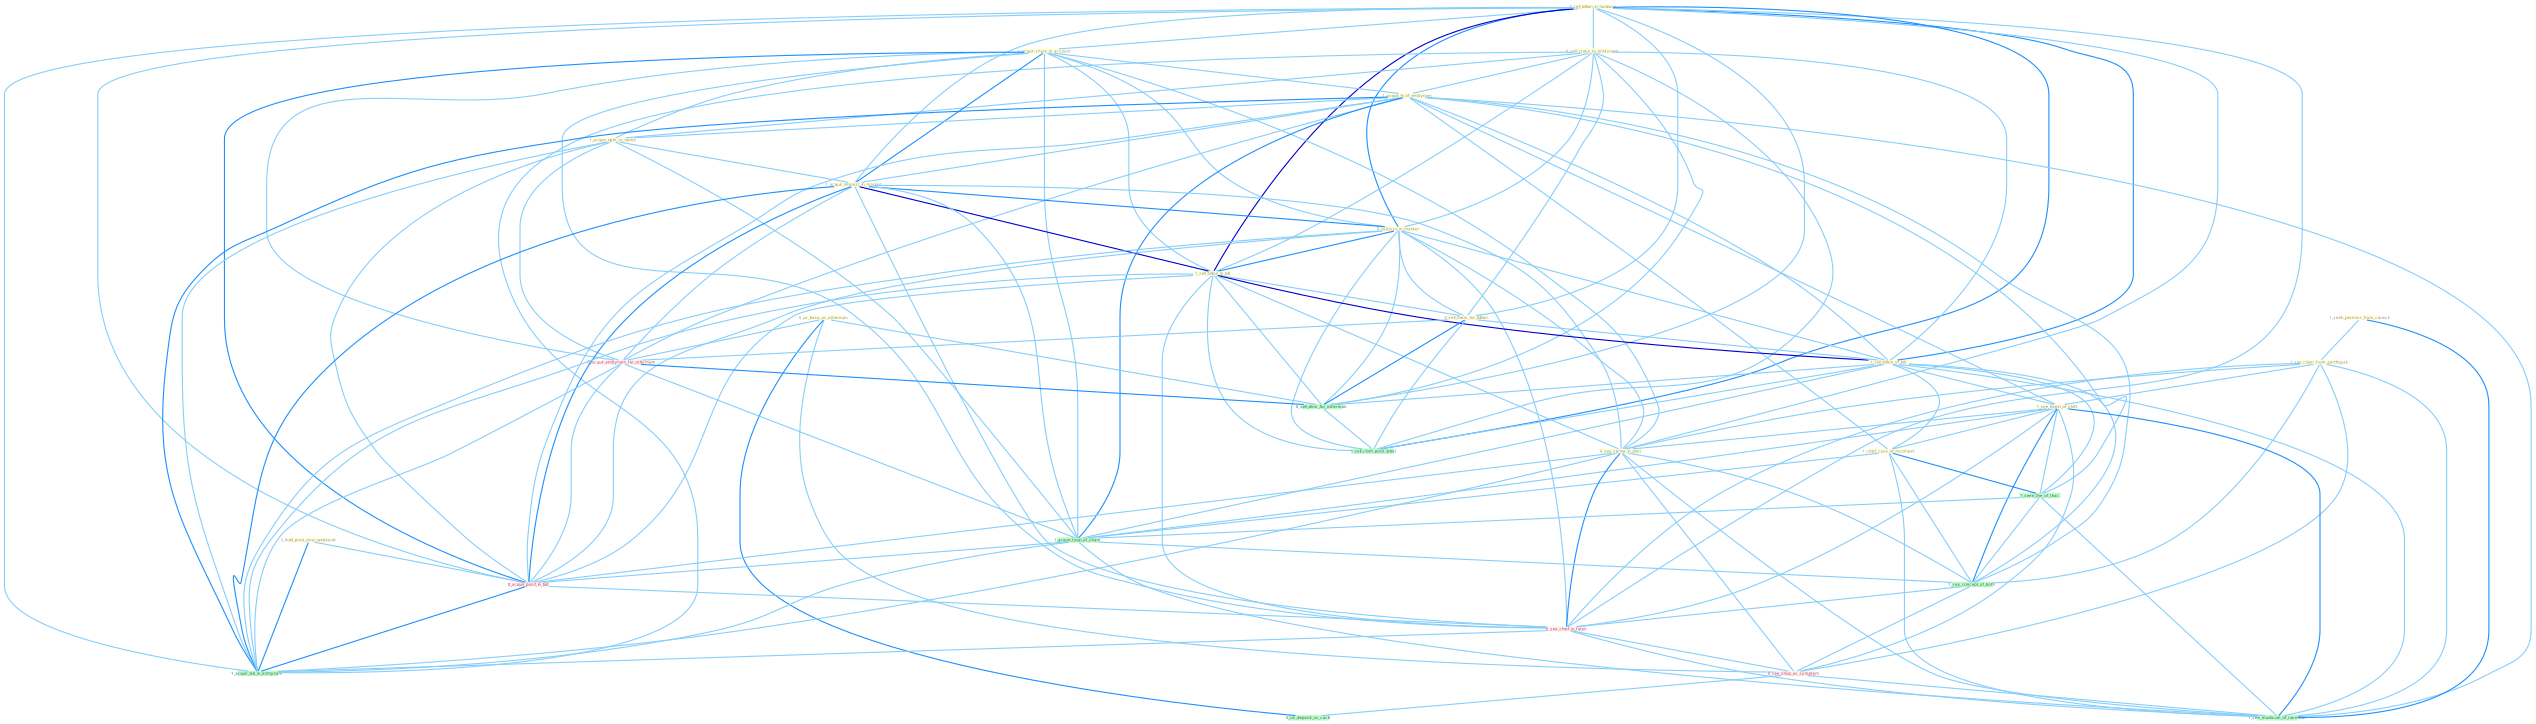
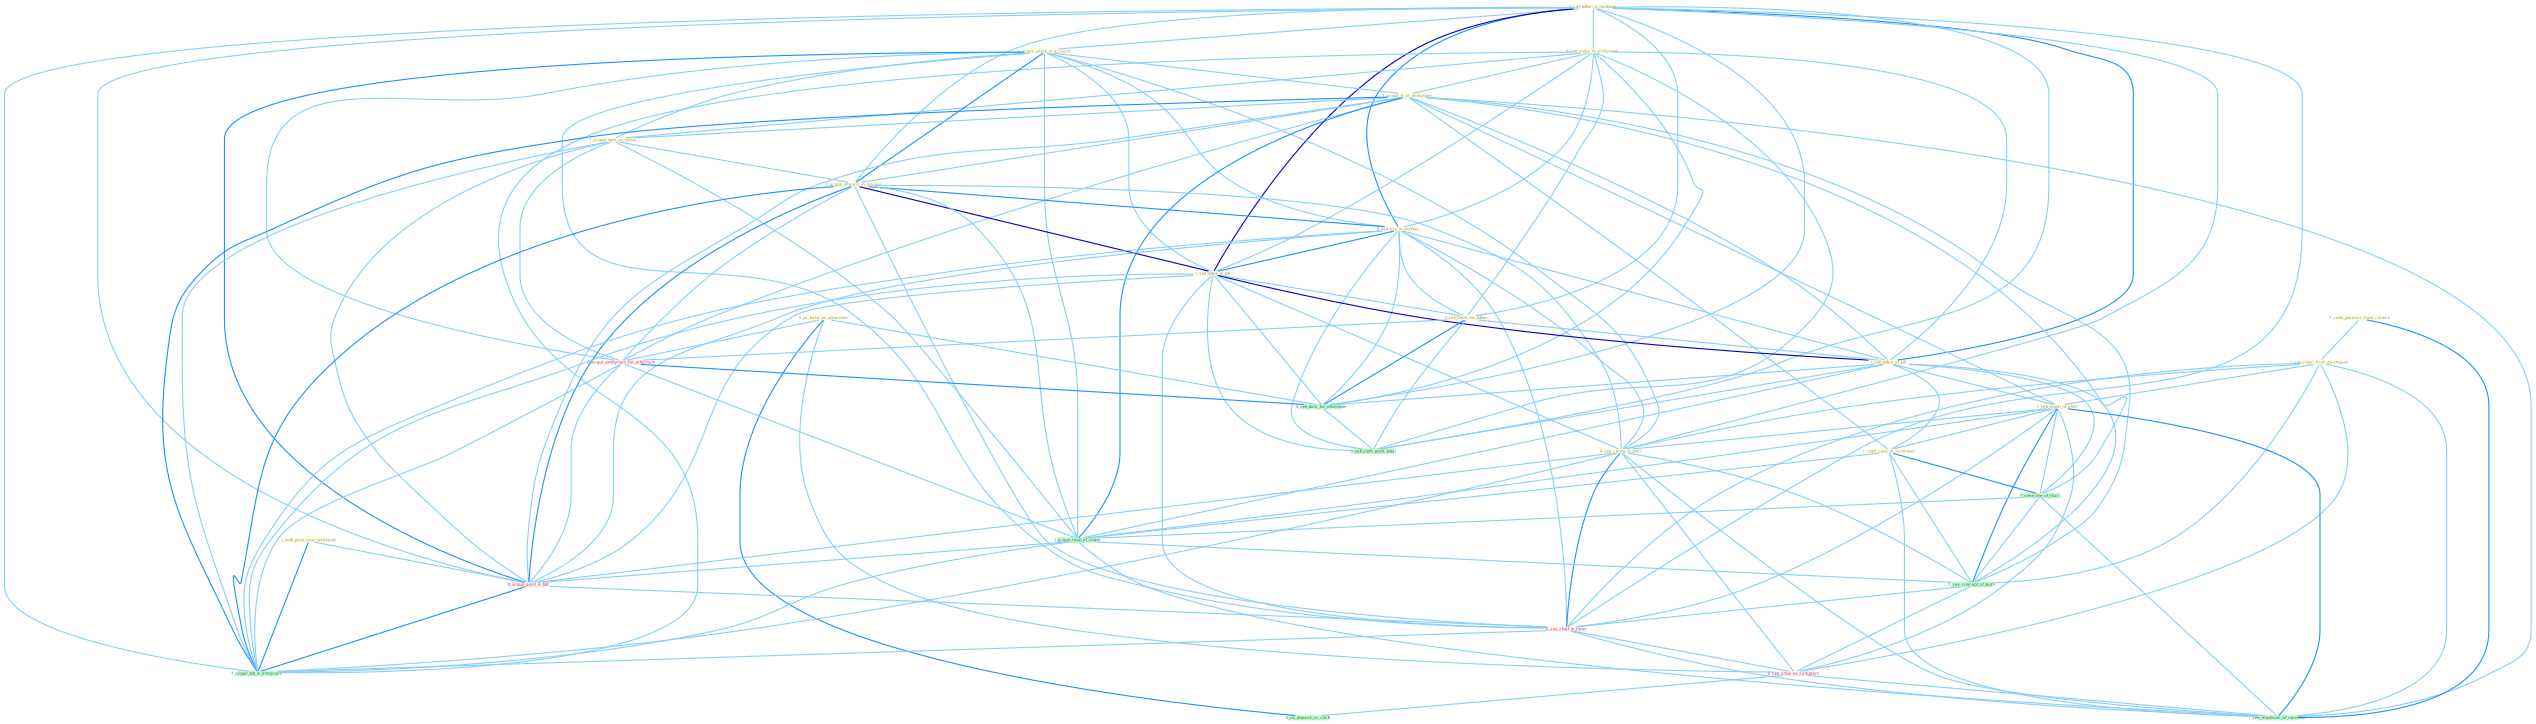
  graph {
    fontname="Open Sans"
    node [color="#ffffe0" fixedsize=true fontcolor="#8b7d6b" fontname="Open Sans" fontsize=4 shape=polygon style=filled]
    edge [color="#87cefa" fontname="Open Sans" w=1]
    "0_sell_billion_in_hardwar " [height=.06 width=.5]
    "0_sell_stake_to_entitynam " [height=.06 width=.5]
    "1_acquir_share_in_account " [height=.06 width=.5]
    "1_acquir_%_of_entitynam " [height=.06 width=.5]
    "1_seek_permiss_from_council " [height=.06 width=.5]
    "1_see_claim_from_earthquak " [height=.06 width=.5]
    "1_acquir_right_to_name " [height=.06 width=.5]
    "1_acquir_interest_in_market " [height=.06 width=.5]
    "0_us_base_as_othernum " [height=.06 width=.5]
    "0_sell_issu_in_market " [height=.06 width=.5]
    "1_sell_billion_in_bill " [height=.06 width=.5]
    "0_sell_them_for_billion " [height=.06 width=.5]
    "1_sell_billion_of_bill " [height=.06 width=.5]
    "1_see_begin_of_shift " [height=.06 width=.5]
    n15 [height=.06 label="1_chief_case_of_incompet" width=.5]
    "0_see_spring_in_glori " [height=.06 width=.5]
    "0_hold_posit_over_weekend " [height=.06 width=.5]
    "0_acquir_entitynam_for_othernum " [color="#fff0f5" fontcolor="#b22222" height=.06 width=.5]
    "0_acquir_posit_in_bid " [color="#fff0f5" fontcolor="#b22222" height=.06 width=.5]
    "0_see_chief_in_futur " [color="#fff0f5" fontcolor="#b22222" height=.06 width=.5]
    "0_see_shop_as_symptom " [color="#fff0f5" fontcolor="#b22222" height=.06 width=.5]
    "0_sell_divis_for_othernum " [color="#BDFCC9" fontcolor="#2f4f4f" height=.06 width=.5]
    n23 [color="#BDFCC9" fontcolor="#2f4f4f" height=.06 label="0_sell_cloth_posit_label" width=.5]
    "1_acquir_lab_in_entitynam " [color="#BDFCC9" fontcolor="#2f4f4f" height=.06 width=.5]
    "1_acquir_total_of_share " [color="#BDFCC9" fontcolor="#2f4f4f" height=.06 width=.5]
    "1_seen_the_of_that " [color="#BDFCC9" fontcolor="#2f4f4f" height=.06 width=.5]
    "1_see_concept_of_both " [color="#BDFCC9" fontcolor="#2f4f4f" height=.06 width=.5]
    "1_see_modicum_of_normalci " [color="#BDFCC9" fontcolor="#2f4f4f" height=.06 width=.5]
    "0_us_deposit_as_cach " [color="#BDFCC9" fontcolor="#2f4f4f" height=.06 width=.5]
    subgraph sub_1 {
      "0_sell_billion_in_hardwar "
      "0_sell_stake_to_entitynam "
      "1_acquir_share_in_account "
      "1_acquir_%_of_entitynam "
      "1_seek_permiss_from_council "
      "1_see_claim_from_earthquak "
      "1_acquir_right_to_name "
      "1_acquir_interest_in_market "
      "0_us_base_as_othernum "
      "0_sell_issu_in_market "
      "1_sell_billion_in_bill "
      "0_sell_them_for_billion "
      "1_sell_billion_of_bill "
      "1_see_begin_of_shift "
      n15
      "0_see_spring_in_glori "
      "0_hold_posit_over_weekend "
    }
    subgraph sub_2 {
      "0_acquir_entitynam_for_othernum "
      "0_acquir_posit_in_bid "
      "0_see_chief_in_futur "
      "0_see_shop_as_symptom "
    }
    "0_sell_billion_in_hardwar " -- "0_sell_stake_to_entitynam "
    "0_sell_billion_in_hardwar " -- "1_acquir_share_in_account "
    "0_sell_billion_in_hardwar " -- "1_acquir_interest_in_market "
    "0_sell_billion_in_hardwar " -- "0_sell_issu_in_market " [color="#1e90ff" w=2]
    "0_sell_billion_in_hardwar " -- "1_sell_billion_in_bill " [color="#0000cd" w=3]
    "0_sell_billion_in_hardwar " -- "0_sell_them_for_billion "
    "0_sell_billion_in_hardwar " -- "1_sell_billion_of_bill " [color="#1e90ff" w=2]
    "0_sell_billion_in_hardwar " -- "0_see_spring_in_glori "
    "0_sell_billion_in_hardwar " -- "0_acquir_posit_in_bid "
    "0_sell_billion_in_hardwar " -- "0_see_chief_in_futur "
    "0_sell_billion_in_hardwar " -- "0_sell_divis_for_othernum "
-   "0_sell_billion_in_hardwar " -- n23 [color="#1e90ff"]
+   "0_sell_billion_in_hardwar " -- n23
    "0_sell_billion_in_hardwar " -- "1_acquir_lab_in_entitynam "
    "0_sell_stake_to_entitynam " -- "1_acquir_%_of_entitynam "
    "0_sell_stake_to_entitynam " -- "1_acquir_right_to_name "
    "0_sell_stake_to_entitynam " -- "0_sell_issu_in_market "
    "0_sell_stake_to_entitynam " -- "1_sell_billion_in_bill "
    "0_sell_stake_to_entitynam " -- "0_sell_them_for_billion "
    "0_sell_stake_to_entitynam " -- "1_sell_billion_of_bill "
    "0_sell_stake_to_entitynam " -- "0_sell_divis_for_othernum "
    "0_sell_stake_to_entitynam " -- n23
    "0_sell_stake_to_entitynam " -- "1_acquir_lab_in_entitynam "
    "1_acquir_share_in_account " -- "1_acquir_%_of_entitynam "
    "1_acquir_share_in_account " -- "1_acquir_right_to_name "
    "1_acquir_share_in_account " -- "1_acquir_interest_in_market " [color="#1e90ff" w=2]
    "1_acquir_share_in_account " -- "0_sell_issu_in_market "
    "1_acquir_share_in_account " -- "1_sell_billion_in_bill "
    "1_acquir_share_in_account " -- "0_see_spring_in_glori "
    "1_acquir_share_in_account " -- "0_acquir_entitynam_for_othernum "
    "1_acquir_share_in_account " -- "0_acquir_posit_in_bid " [color="#1e90ff" w=2]
    "1_acquir_share_in_account " -- "0_see_chief_in_futur "
    "1_acquir_share_in_account " -- "1_acquir_total_of_share "
    "1_acquir_%_of_entitynam " -- "1_acquir_right_to_name "
    "1_acquir_%_of_entitynam " -- "1_acquir_interest_in_market "
    "1_acquir_%_of_entitynam " -- "1_sell_billion_of_bill "
    "1_acquir_%_of_entitynam " -- "1_see_begin_of_shift "
    "1_acquir_%_of_entitynam " -- n15
    "1_acquir_%_of_entitynam " -- "0_acquir_entitynam_for_othernum "
    "1_acquir_%_of_entitynam " -- "0_acquir_posit_in_bid "
    "1_acquir_%_of_entitynam " -- "1_acquir_lab_in_entitynam " [color="#1e90ff" w=2]
    "1_acquir_%_of_entitynam " -- "1_acquir_total_of_share " [color="#1e90ff" w=2]
    "1_acquir_%_of_entitynam " -- "1_seen_the_of_that "
    "1_acquir_%_of_entitynam " -- "1_see_concept_of_both "
    "1_acquir_%_of_entitynam " -- "1_see_modicum_of_normalci "
    "1_seek_permiss_from_council " -- "1_see_claim_from_earthquak "
    "1_seek_permiss_from_council " -- "1_see_modicum_of_normalci " [color="#1e90ff" w=2]
    "1_see_claim_from_earthquak " -- "1_see_begin_of_shift "
    "1_see_claim_from_earthquak " -- "0_see_spring_in_glori "
    "1_see_claim_from_earthquak " -- "0_see_chief_in_futur "
    "1_see_claim_from_earthquak " -- "0_see_shop_as_symptom "
    "1_see_claim_from_earthquak " -- "1_see_concept_of_both "
    "1_see_claim_from_earthquak " -- "1_see_modicum_of_normalci "
    "1_acquir_right_to_name " -- "1_acquir_interest_in_market "
    "1_acquir_right_to_name " -- "0_acquir_entitynam_for_othernum "
    "1_acquir_right_to_name " -- "0_acquir_posit_in_bid "
    "1_acquir_right_to_name " -- "1_acquir_lab_in_entitynam "
    "1_acquir_right_to_name " -- "1_acquir_total_of_share "
    "1_acquir_interest_in_market " -- "0_sell_issu_in_market " [color="#1e90ff" w=2]
    "1_acquir_interest_in_market " -- "1_sell_billion_in_bill " [color="#0000cd"]
    "1_acquir_interest_in_market " -- "0_see_spring_in_glori "
    "1_acquir_interest_in_market " -- "0_acquir_entitynam_for_othernum "
    "1_acquir_interest_in_market " -- "0_acquir_posit_in_bid " [color="#1e90ff" w=2]
    "1_acquir_interest_in_market " -- "0_see_chief_in_futur "
    "1_acquir_interest_in_market " -- "1_acquir_lab_in_entitynam " [color="#1e90ff" w=2]
    "1_acquir_interest_in_market " -- "1_acquir_total_of_share "
    "0_us_base_as_othernum " -- "0_acquir_entitynam_for_othernum "
    "0_us_base_as_othernum " -- "0_see_shop_as_symptom "
    "0_us_base_as_othernum " -- "0_sell_divis_for_othernum "
    "0_us_base_as_othernum " -- "0_us_deposit_as_cach " [color="#1e90ff" w=2]
    "0_sell_issu_in_market " -- "1_sell_billion_in_bill " [color="#1e90ff" w=2]
    "0_sell_issu_in_market " -- "0_sell_them_for_billion "
    "0_sell_issu_in_market " -- "1_sell_billion_of_bill "
    "0_sell_issu_in_market " -- "0_see_spring_in_glori "
    "0_sell_issu_in_market " -- "0_acquir_posit_in_bid "
    "0_sell_issu_in_market " -- "0_see_chief_in_futur "
    "0_sell_issu_in_market " -- "0_sell_divis_for_othernum "
    "0_sell_issu_in_market " -- n23
    "0_sell_issu_in_market " -- "1_acquir_lab_in_entitynam "
    "1_sell_billion_in_bill " -- "0_sell_them_for_billion "
    "1_sell_billion_in_bill " -- "1_sell_billion_of_bill " [color="#0000cd" w=3]
    "1_sell_billion_in_bill " -- "0_see_spring_in_glori "
    "1_sell_billion_in_bill " -- "0_acquir_posit_in_bid "
    "1_sell_billion_in_bill " -- "0_see_chief_in_futur "
    "1_sell_billion_in_bill " -- "0_sell_divis_for_othernum "
    "1_sell_billion_in_bill " -- n23
    "1_sell_billion_in_bill " -- "1_acquir_lab_in_entitynam "
    "0_sell_them_for_billion " -- "1_sell_billion_of_bill "
    "0_sell_them_for_billion " -- "0_acquir_entitynam_for_othernum "
    "0_sell_them_for_billion " -- "0_sell_divis_for_othernum " [color="#1e90ff" w=2]
    "0_sell_them_for_billion " -- n23
    "1_sell_billion_of_bill " -- "1_see_begin_of_shift "
    "1_sell_billion_of_bill " -- n15
    "1_sell_billion_of_bill " -- "0_sell_divis_for_othernum "
    "1_sell_billion_of_bill " -- n23
    "1_sell_billion_of_bill " -- "1_acquir_total_of_share "
    "1_sell_billion_of_bill " -- "1_seen_the_of_that "
    "1_sell_billion_of_bill " -- "1_see_concept_of_both "
-   "1_sell_billion_of_bill " -- "1_see_modicum_of_normalci "
    "1_see_begin_of_shift " -- n15
    "1_see_begin_of_shift " -- "0_see_spring_in_glori "
    "1_see_begin_of_shift " -- "0_see_chief_in_futur "
    "1_see_begin_of_shift " -- "0_see_shop_as_symptom "
    "1_see_begin_of_shift " -- "1_acquir_total_of_share "
    "1_see_begin_of_shift " -- "1_seen_the_of_that "
    "1_see_begin_of_shift " -- "1_see_concept_of_both " [color="#1e90ff" w=2]
    "1_see_begin_of_shift " -- "1_see_modicum_of_normalci " [color="#1e90ff" w=2]
    n15 -- "1_acquir_total_of_share "
    n15 -- "1_seen_the_of_that " [color="#1e90ff" w=2]
    n15 -- "1_see_concept_of_both "
    n15 -- "1_see_modicum_of_normalci "
    "0_see_spring_in_glori " -- "0_acquir_posit_in_bid "
    "0_see_spring_in_glori " -- "0_see_chief_in_futur " [color="#1e90ff" w=2]
    "0_see_spring_in_glori " -- "0_see_shop_as_symptom "
    "0_see_spring_in_glori " -- "1_acquir_lab_in_entitynam "
    "0_see_spring_in_glori " -- "1_see_concept_of_both "
    "0_see_spring_in_glori " -- "1_see_modicum_of_normalci "
    "0_hold_posit_over_weekend " -- "0_acquir_posit_in_bid "
    "0_hold_posit_over_weekend " -- "1_acquir_lab_in_entitynam " [color="#1e90ff" w=2]
    "0_acquir_entitynam_for_othernum " -- "0_acquir_posit_in_bid "
    "0_acquir_entitynam_for_othernum " -- "0_sell_divis_for_othernum " [color="#1e90ff" w=2]
    "0_acquir_entitynam_for_othernum " -- "1_acquir_lab_in_entitynam "
    "0_acquir_entitynam_for_othernum " -- "1_acquir_total_of_share "
    "0_acquir_posit_in_bid " -- "0_see_chief_in_futur "
    "0_acquir_posit_in_bid " -- "1_acquir_lab_in_entitynam " [color="#1e90ff" w=2]
    "0_see_chief_in_futur " -- "0_see_shop_as_symptom "
    "0_see_chief_in_futur " -- "1_acquir_lab_in_entitynam "
    "0_see_chief_in_futur " -- "1_see_modicum_of_normalci "
    "0_see_shop_as_symptom " -- "1_see_modicum_of_normalci "
    "0_see_shop_as_symptom " -- "0_us_deposit_as_cach "
    "0_sell_divis_for_othernum " -- n23
    "1_acquir_total_of_share " -- "0_acquir_posit_in_bid "
    "1_acquir_total_of_share " -- "1_acquir_lab_in_entitynam "
    "1_acquir_total_of_share " -- "1_see_concept_of_both "
    "1_acquir_total_of_share " -- "1_see_modicum_of_normalci "
    "1_seen_the_of_that " -- "1_acquir_total_of_share "
    "1_seen_the_of_that " -- "1_see_concept_of_both "
    "1_seen_the_of_that " -- "1_see_modicum_of_normalci "
    "1_see_concept_of_both " -- "0_see_chief_in_futur "
    "1_see_concept_of_both " -- "0_see_shop_as_symptom "
  }
